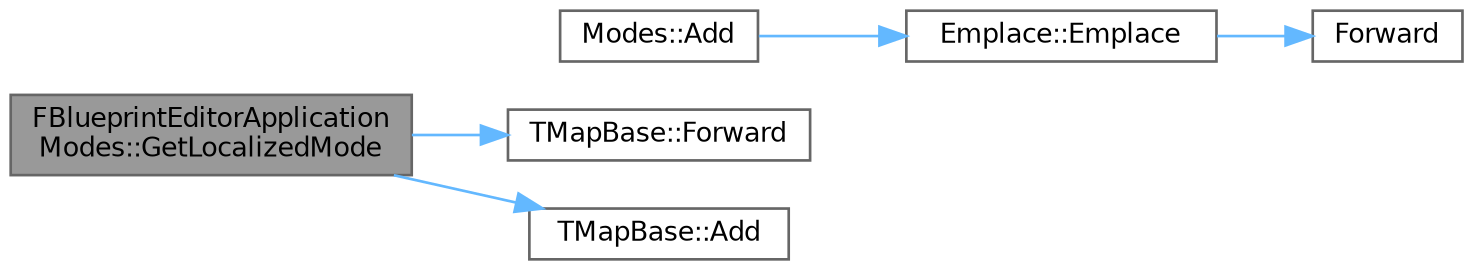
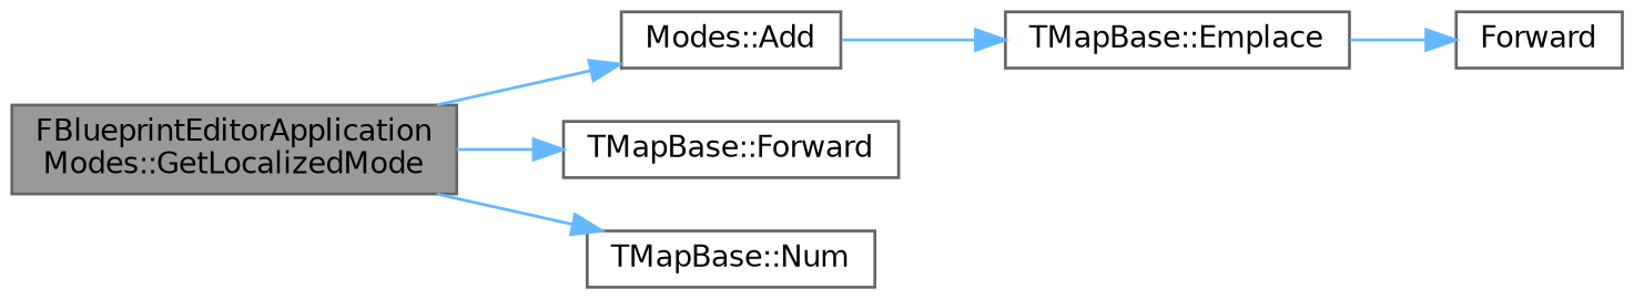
  digraph {
    rankdir=LR
    node [color=grey40 fillcolor=white fontname=Helvetica fontsize=10 shape=box style=filled]
    edge [color=steelblue1 fontname=Helvetica fontsize=10 labelfontname=Helvetica labelfontsize=10 style=solid]
    n1 [color=gray40 fillcolor=grey60 fontcolor=black height=0.2 label="FBlueprintEditorApplication\lModes::GetLocalizedMode" width=0.4]
    n2 [height=0.2 label="Modes::Add" width=0.4]
    n3 [height=0.2 label="TMapBase::Forward" width=0.4]
-   n4 [height=0.2 label="TMapBase::Add" width=0.4]
-   n5 [height=0.2 label="Emplace::Emplace" width=0.4]
+   n4 [height=0.2 label="TMapBase::Num" width=0.4]
+   n5 [height=0.2 label="TMapBase::Emplace" width=0.4]
    n6 [height=0.2 label=Forward width=0.4]
+   n1 -> n2
    n1 -> n3
    n1 -> n4
    n2 -> n5
    n5 -> n6
  }
